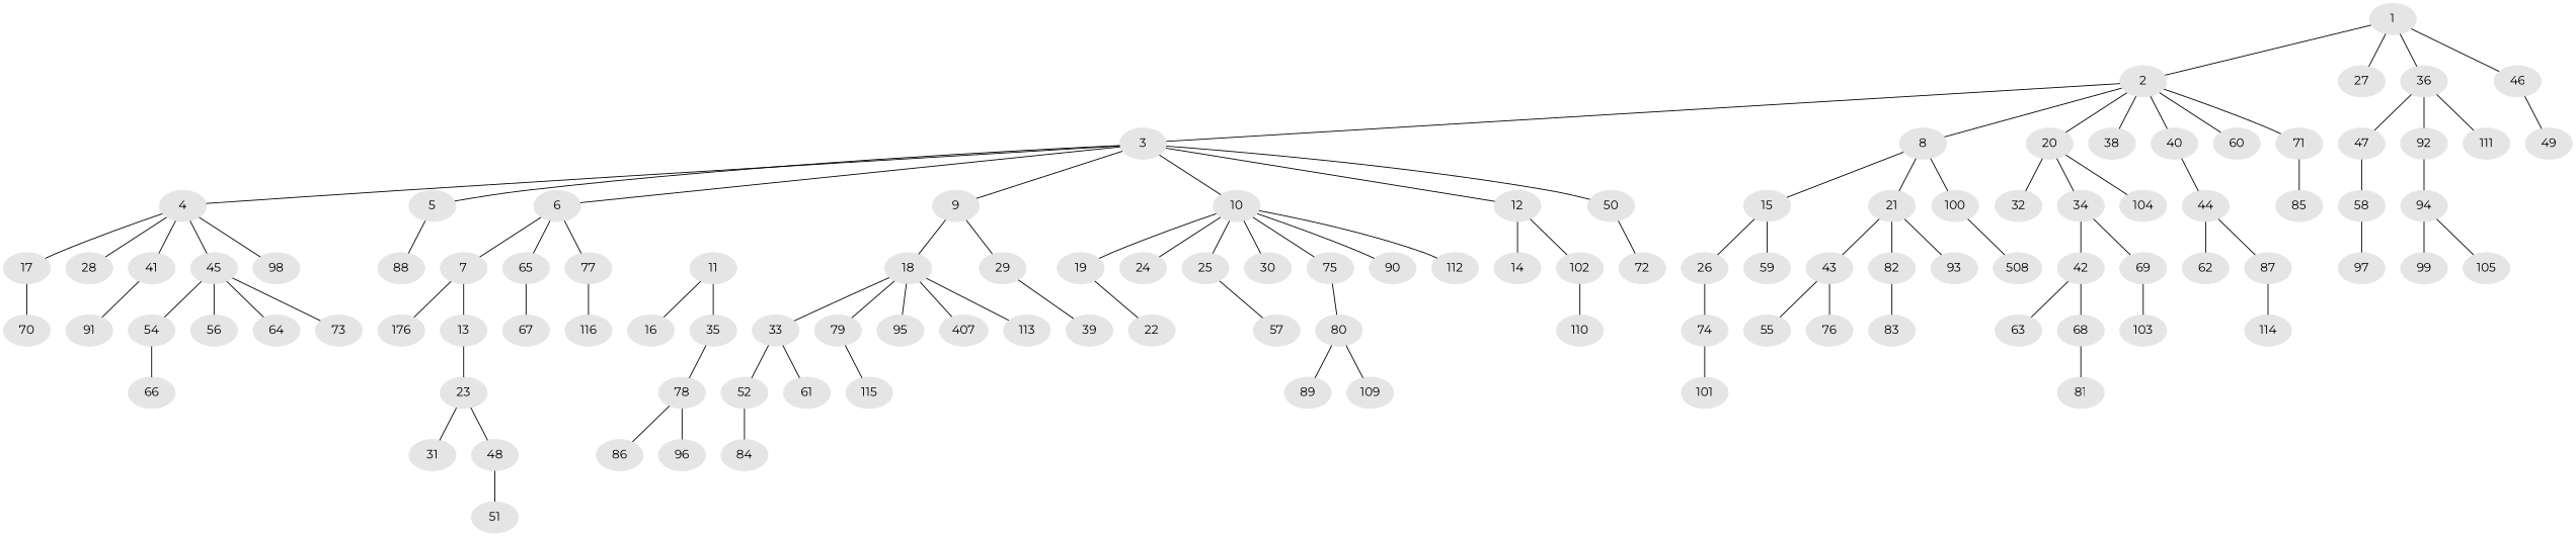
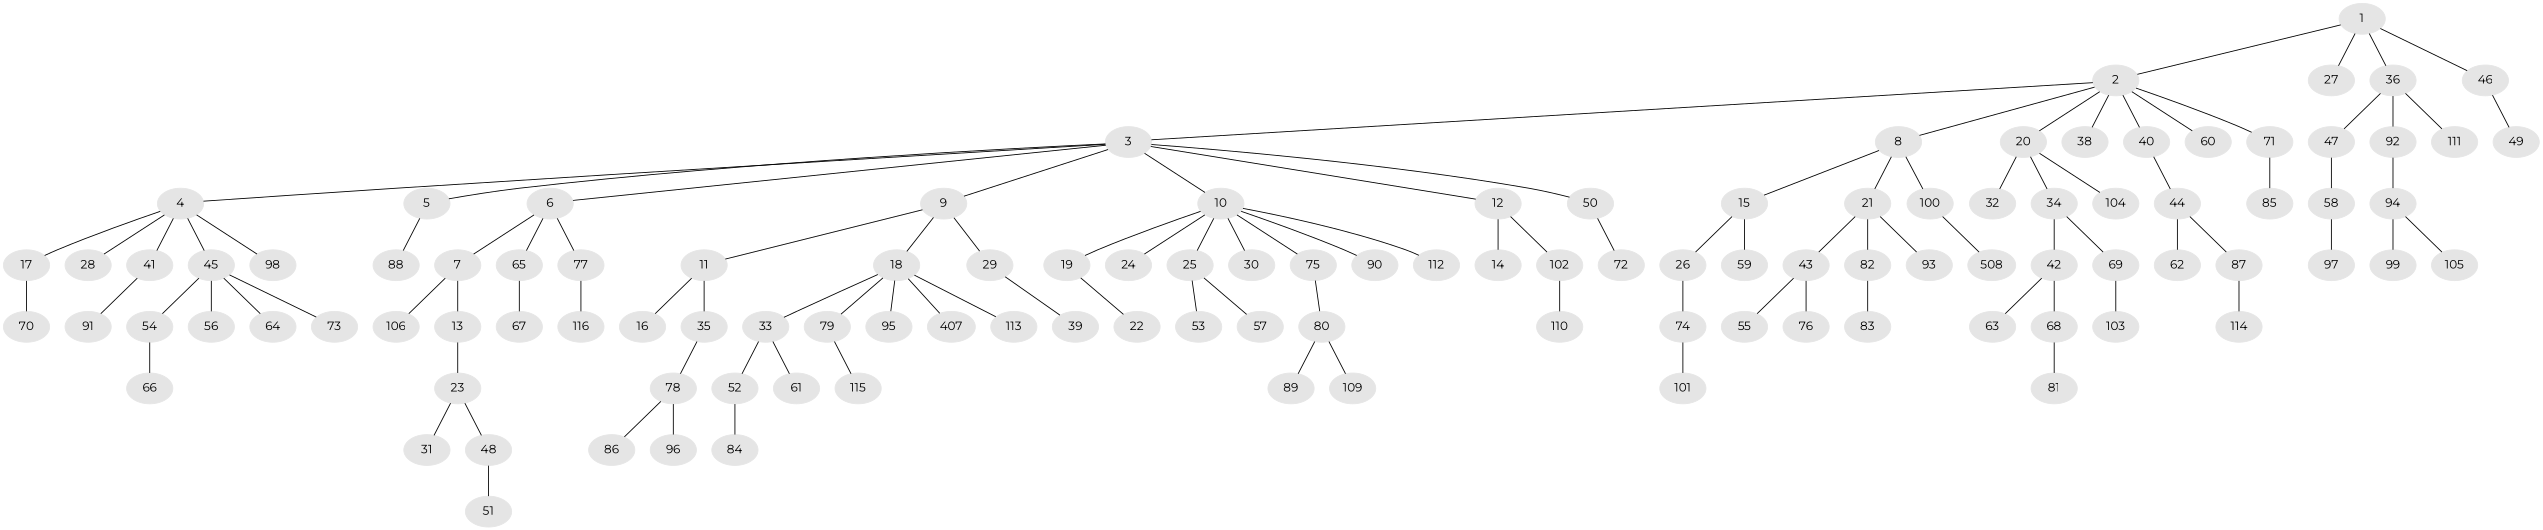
  graph {
    fontname=Montserrat
    node [color=gray90 fontname=Montserrat style=filled]
    edge [fontname=Montserrat]
    1
    2
    27
    36
    46
    3
    8
    20
    38
    40
    60
    71
    47
    92
    111
    49
    4
    5
    6
    9
    10
    12
    50
    15
    21
    100
    32
    34
    104
    44
    85
    17
    28
    41
    45
    98
    88
    7
    65
    77
    11
    18
    29
    19
    24
    25
    30
    75
    90
    112
    14
    102
    72
    70
    91
    54
    56
    64
    73
-   106 [label=176]
+   106
    13
    67
    116
    23
    26
    59
    43
    82
    93
    n70 [label=508]
    16
    35
    33
    79
    95
    n76 [label=407]
    113
    39
    22
+   53
    57
    80
    78
    110
    31
    48
    74
    52
    61
    115
    42
    69
    55
    76
    83
    51
    101
    84
    63
    68
    103
    86
    96
    58
    94
    62
    87
    81
    114
    66
    97
    89
    109
    99
    105
    1 -- 2
    1 -- 27
    1 -- 36
    1 -- 46
    2 -- 3
    2 -- 8
    2 -- 20
    2 -- 38
    2 -- 40
    2 -- 60
    2 -- 71
    36 -- 47
    36 -- 92
    36 -- 111
    46 -- 49
    3 -- 4
    3 -- 5
    3 -- 6
    3 -- 9
    3 -- 10
    3 -- 12
    3 -- 50
    8 -- 15
    8 -- 21
    8 -- 100
    20 -- 32
    20 -- 34
    20 -- 104
    40 -- 44
    71 -- 85
    47 -- 58
    92 -- 94
    4 -- 17
    4 -- 28
    4 -- 41
    4 -- 45
    4 -- 98
    5 -- 88
    6 -- 7
    6 -- 65
    6 -- 77
+   9 -- 11
    9 -- 18
    9 -- 29
    10 -- 19
    10 -- 24
    10 -- 25
    10 -- 30
    10 -- 75
    10 -- 90
    10 -- 112
    12 -- 14
    12 -- 102
    50 -- 72
    15 -- 26
    15 -- 59
    21 -- 43
    21 -- 82
    21 -- 93
    100 -- n70
    34 -- 42
    34 -- 69
    44 -- 62
    44 -- 87
    17 -- 70
    41 -- 91
    45 -- 54
    45 -- 56
    45 -- 64
    45 -- 73
    7 -- 106
    7 -- 13
    65 -- 67
    77 -- 116
    11 -- 16
    11 -- 35
    18 -- 33
    18 -- 79
    18 -- 95
    18 -- n76
    18 -- 113
    29 -- 39
    19 -- 22
+   25 -- 53
    25 -- 57
    75 -- 80
    102 -- 110
    54 -- 66
    13 -- 23
    23 -- 31
    23 -- 48
    26 -- 74
    43 -- 55
    43 -- 76
    82 -- 83
    35 -- 78
    33 -- 52
    33 -- 61
    79 -- 115
    80 -- 89
    80 -- 109
    78 -- 86
    78 -- 96
    48 -- 51
    74 -- 101
    52 -- 84
    42 -- 63
    42 -- 68
    69 -- 103
    68 -- 81
    58 -- 97
    94 -- 99
    94 -- 105
    87 -- 114
  }
